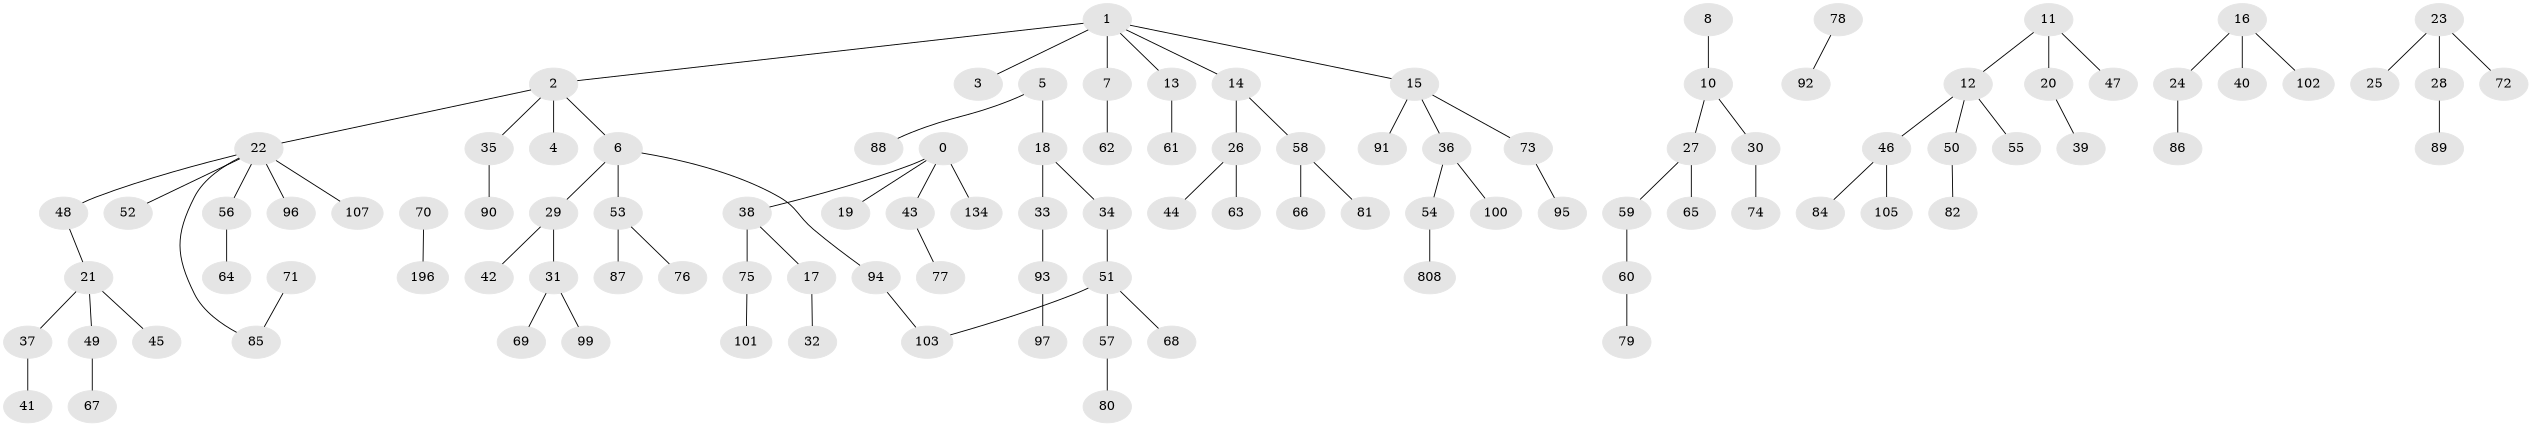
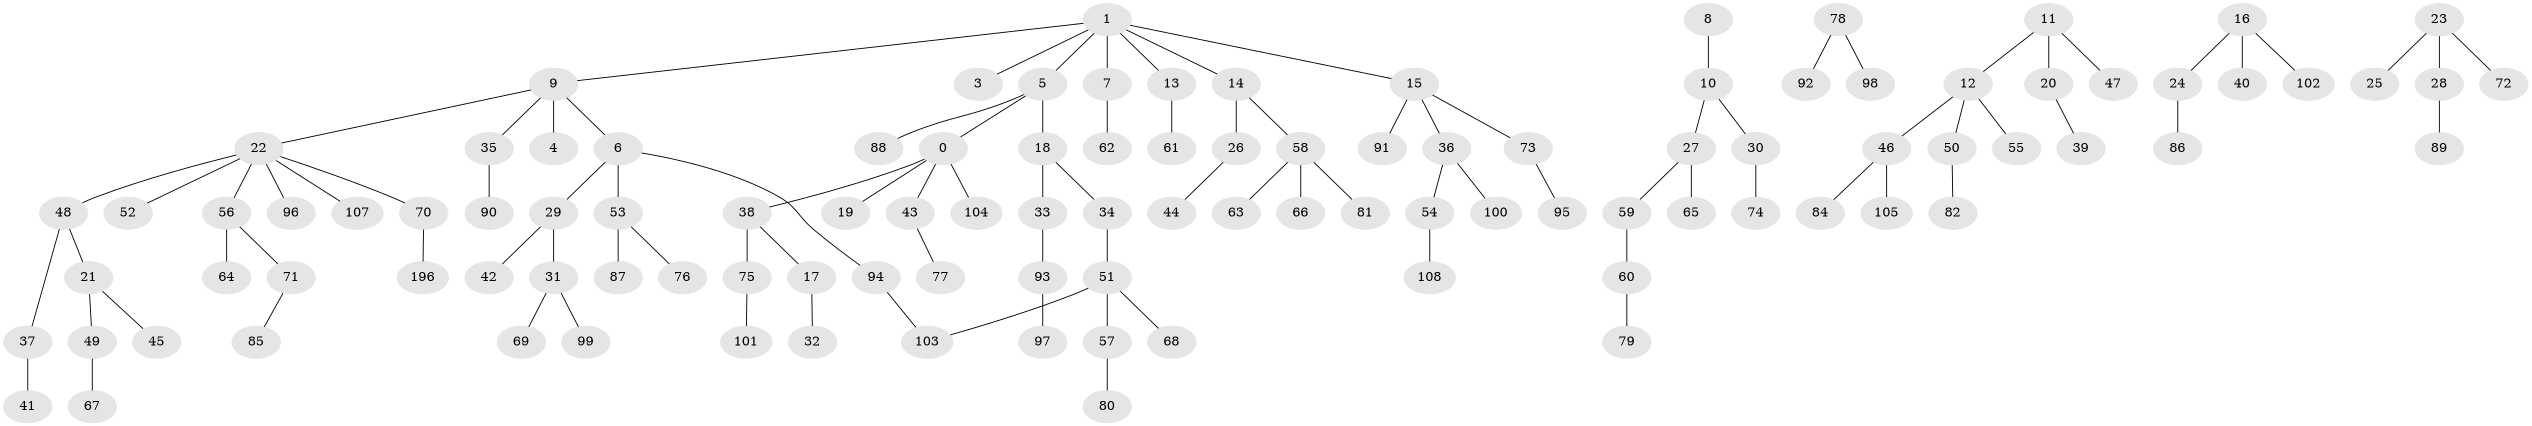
  graph {
    node [color=gray90 style=filled]
    1
-   2
+   2 [label=9]
    3
    5
    7
    13
    14
    15
    4
    6
    22
    35
    n13 [label=0]
    18
    88
    62
    61
    26
    58
    36
    73
    91
    29
    53
    94
    8
    10
    48
    52
    56
    70
    96
    107
    90
    78
    92
+   98
    19
    38
    43
-   104 [label=134]
+   104
    17
    32
    33
    34
    31
    42
    76
    87
    103
    27
    30
    75
    77
    11
    12
    20
    47
    21
    37
    45
    49
    59
    65
    74
    46
    50
    55
    39
    16
    24
    40
    102
    23
    25
    28
    72
    84
    105
    82
    44
    63
    66
    81
    54
    100
    95
    86
    93
    51
    41
    67
    64
    71
    n95 [label=196]
    89
    60
    69
    99
    97
    57
    68
-   108 [label=808]
+   108
    101
    80
    85
    79
    1 -- 2
    1 -- 3
+   1 -- 5
    1 -- 7
    1 -- 13
    1 -- 14
    1 -- 15
    2 -- 4
    2 -- 6
    2 -- 22
    2 -- 35
+   5 -- n13
    5 -- 18
    5 -- 88
    7 -- 62
    13 -- 61
    14 -- 26
    14 -- 58
    15 -- 36
    15 -- 73
    15 -- 91
    6 -- 29
    6 -- 53
    6 -- 94
    22 -- 48
    22 -- 52
    22 -- 56
-   22 -- 85
+   22 -- 70
    22 -- 96
    22 -- 107
    35 -- 90
    n13 -- 19
    n13 -- 38
    n13 -- 43
    n13 -- 104
    18 -- 33
    18 -- 34
    26 -- 44
-   26 -- 63
+   58 -- 63
    58 -- 66
    58 -- 81
    36 -- 54
    36 -- 100
    73 -- 95
    29 -- 31
    29 -- 42
    53 -- 76
    53 -- 87
    94 -- 103
    8 -- 10
    10 -- 27
    10 -- 30
    48 -- 21
    56 -- 64
+   56 -- 71
    70 -- n95
    78 -- 92
+   78 -- 98
    38 -- 17
    38 -- 75
    43 -- 77
    17 -- 32
    33 -- 93
    34 -- 51
    31 -- 69
    31 -- 99
    27 -- 59
    27 -- 65
    30 -- 74
    75 -- 101
    11 -- 12
    11 -- 20
    11 -- 47
    12 -- 46
    12 -- 50
    12 -- 55
    20 -- 39
-   21 -- 37
+   48 -- 37
    21 -- 45
    21 -- 49
    37 -- 41
    49 -- 67
    59 -- 60
    46 -- 84
    46 -- 105
    50 -- 82
    16 -- 24
    16 -- 40
    16 -- 102
    24 -- 86
    23 -- 25
    23 -- 28
    23 -- 72
    28 -- 89
    54 -- 108
    93 -- 97
    51 -- 103
    51 -- 57
    51 -- 68
    71 -- 85
    60 -- 79
    57 -- 80
  }
